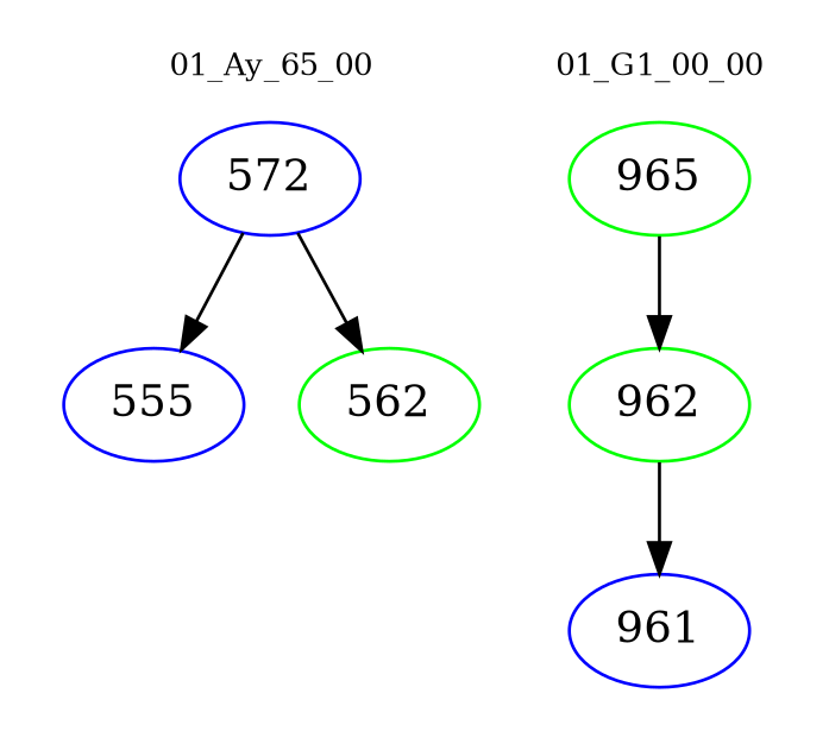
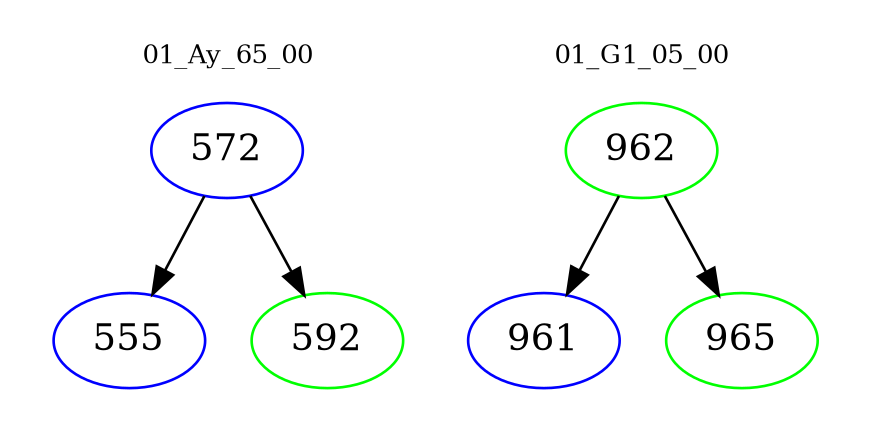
  digraph {
    node [color=blue]
    edge [color=black]
    n1 [label=572]
    n2 [label=555]
-   n3 [color=green label=562]
+   n3 [color=green label=592]
    n4 [color=green label=962]
    n5 [label=961]
    n6 [color=green label=965]
    subgraph cluster_1 {
      color=white
      fontsize=10
      label="01_Ay_65_00"
      n1
      n2
      n3
    }
    subgraph cluster_2 {
      color=white
      fontsize=10
-     label="01_G1_00_00"
+     label="01_G1_05_00"
      n4
      n5
      n6
    }
    n1 -> n2
    n1 -> n3
    n4 -> n5
-   n6 -> n4
+   n4 -> n6
  }
